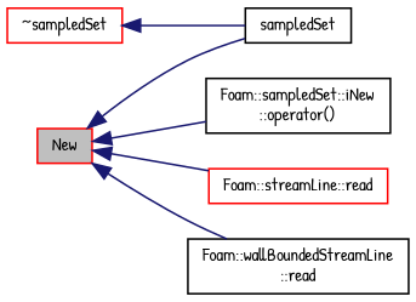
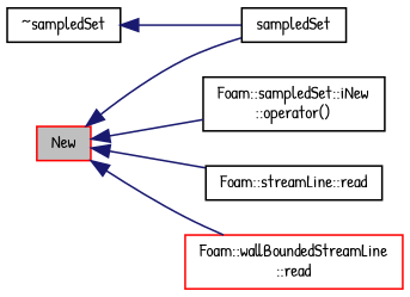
  digraph {
    fontname="Patrick Hand"
    rankdir=LR
    node [color=red fontname="Patrick Hand" fontsize=10 shape=record]
    edge [color=midnightblue dir=back fontname="Patrick Hand" fontsize=10 labelfontname=Helvetica labelfontsize=10 style=solid]
    n1 [fillcolor=grey75 fontcolor=black height=0.2 label=New style=filled width=0.4]
    n2 [color=black height=0.2 label=sampledSet width=0.4]
    n3 [color=black height=0.2 label="Foam::sampledSet::iNew\l::operator()" width=0.4]
-   n4 [height=0.2 label="Foam::streamLine::read" width=0.4]
-   n5 [color=black height=0.2 label="Foam::wallBoundedStreamLine\l::read" width=0.4]
-   n6 [height=0.2 label="~sampledSet" width=0.4]
+   n4 [color=black height=0.2 label="Foam::streamLine::read" width=0.4]
+   n5 [height=0.2 label="Foam::wallBoundedStreamLine\l::read" width=0.4]
+   n6 [color=black height=0.2 label="~sampledSet" width=0.4]
    n1 -> n2
    n1 -> n3
    n1 -> n4
    n1 -> n5
    n6 -> n2
  }
